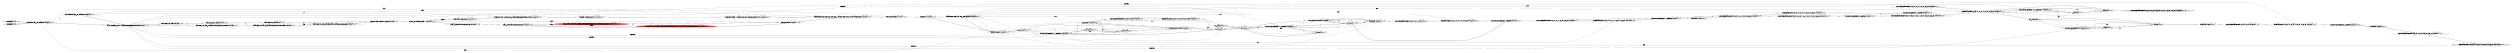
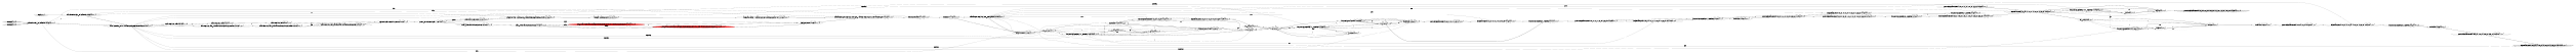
  digraph {
    rankdir=LR
    node [fillcolor=white shape=ellipse style=filled]
    edge [style=bold]
    n1 [label="driver.process(topic1,expectedKey,\"XX\" + expectedKey)@@@42@@@['1', '1', '0']"]
    n2 [label="processor.checkAndClearProcessResult(\"0:XX0+Y0\",\"0:XX0+YY0\",\"1:XX1+Y1\",\"1:XX1+YY1\",\"2:XX2+YY2\",\"3:XX3+YY3\")@@@44@@@['1', '1', '0']"]
    n3 [label="driver.process(topic1,expectedKey,\"X\" + expectedKey)@@@52@@@['0', '0', '1']"]
    n4 [label="checkJoinedValues(getter,kv(0,\"X0+YY0\"),kv(1,\"X1+YY1\"),kv(2,\"X2+YY2\"),kv(3,\"X3+YY3\"))@@@56@@@['1', '1', '1']"]
    n5 [label="driver.process(topic2,expectedKeys(i(,\"YYY\" + expectedKeys(i()@@@48@@@['1', '1', '0']"]
    n6 [label="int i = 0@@@57@@@['0', '0', '1']"]
    n7 [label="i < 2@@@46@@@['1', '1', '0']" shape=diamond]
    n8 [label="i++@@@47@@@['1', '1', '0']"]
    n9 [label="i < 2@@@31@@@['1', '1', '1']" shape=diamond]
    n10 [label="driver.process(topic2,expectedKeys(i(,\"Y\" + expectedKeys(i()@@@33@@@['1', '1', '1']"]
    n11 [label="i++@@@32@@@['0', '0', '1']"]
    n12 [label="driver.process(topic2,null,\"AnotherVal\")@@@35@@@['1', '1', '1']"]
    n13 [label="i < 2@@@28@@@['1', '1', '0']" shape=diamond]
    n14 [label="driver.flushState()@@@36@@@['1', '1', '1']"]
    n15 [label="driver.flushState()@@@68@@@['0', '0', '1']"]
    n16 [label="processor.checkAndClearProcessResult(\"0:XX0+null\",\"1:XX1+null\",\"2:XX2+YY2\",\"3:XX3+YY3\")@@@69@@@['0', '0', '1']"]
    n17 [fillcolor=lightgray label="checkJoinedValues(getter,kv(0,\"XX0+null\"),kv(1,\"XX1+null\"),kv(2,\"XX2+YY2\"),kv(3,\"XX3+YY3\"))@@@70@@@['0', '0', '1']"]
    n18 [label="StreamsBuilder builder = new StreamsBuilder()@@@3@@@['1', '1', '0']"]
    n19 [label="getter.init(driver.context())@@@20@@@['1', '1', '1']"]
    n20 [label="final int(( expectedKeys = new int((((edu.fdu.CPPDG.tinypdg.pe.ExpressionInfo@be3e7c@@@4@@@['1', '1', '1']"]
    n21 [label="KTableValueGetterSupplier<Integer,String> getterSupplier = ((KTableImpl<Integer,String,String>)joined).valueGetterSupplier()@@@16@@@['1', '1', '1']"]
    n22 [label="final StreamsBuilder builder = new StreamsBuilder()@@@3@@@['0', '0', '1']"]
    n23 [label="int i = 0@@@21@@@['1', '1', '1']"]
    n24 [label="driver.process(topic2,expectedKeys(i(,null)@@@60@@@['0', '0', '1']"]
    n25 [label="KTable<Integer,String> table1 = builder.table(intSerde,stringSerde,topic1,storeName1)@@@7@@@['0', '0', '1']"]
    n26 [label="driver.flushState()@@@27@@@['1', '1', '1']"]
    n27 [label="driver.process(topic1,expectedKeys(i(,\"X\" + expectedKeys(i()@@@24@@@['1', '1', '1']"]
    n28 [label="KStream<Integer,String> stream1@@@7@@@['1', '1', '0']"]
    n29 [label="driver.setUp(builder,stateDir)@@@17@@@['1', '1', '1']"]
    n30 [label="Collection<Set<String>> copartitionGroups = StreamsBuilderTest.getCopartitionedGroups(builder)@@@13@@@['0', '0', '1']"]
    n31 [label="i < 2@@@58@@@['0', '0', '1']" shape=diamond]
    n32 [label="i++@@@59@@@['0', '0', '1']"]
    n33 [fillcolor=lightgray label="processor.checkAndClearProcessResult(\"0:X0+YYY0\",\"0:X0+YYY0\",\"0:XX0+YYY0\",\"1:X1+YYY1\",\"1:X1+YYY1\",\"1:XX1+YYY1\")@@@50@@@['1', '1', '0']"]
    n34 [label="MockProcessorSupplier<Integer,String> processor@@@10@@@['1', '1', '1']"]
    n35 [label="processor = new MockProcessorSupplier<>()@@@11@@@['1', '1', '1']"]
    n36 [label="stream1 = builder.stream(intSerde,stringSerde,topic1)@@@12@@@['1', '1', '0']"]
    n37 [label="joined.process(processor)@@@15@@@['1', '1', '0']"]
    n38 [label="joined.toStream().process(processor)@@@12@@@['0', '0', '1']"]
    n39 [label="KTable<Integer,String> table2 = builder.table(intSerde,stringSerde,topic2,storeName2)@@@8@@@['0', '0', '1']"]
    n40 [label="KTable<Integer,String> joined = table1.leftJoin(table2,MockValueJoiner.TOSTRING_JOINER)@@@9@@@['0', '0', '1']"]
    n41 [label="processor.checkAndClearProcessResult(\"0:X0+YY0\",\"1:X1+YY1\",\"2:X2+YY2\",\"3:X3+YY3\")@@@49@@@['1', '1', '1']"]
    n42 [label="processor.checkAndClearProcessResult(\"0:X0+YY0\",\"0:X0+YY0\",\"1:X1+YY1\",\"1:X1+YY1\",\"2:X2+YY2\",\"3:X3+YY3\")@@@40@@@['1', '1', '0']"]
    n43 [label="checkJoinedValues(getter,kv(0,\"X0+YY0\"),kv(1,\"X1+YY1\"),kv(2,\"X2+YY2\"),kv(3,\"X3+YY3\"))@@@50@@@['0', '0', '1']"]
+   n44 [fillcolor=lightgray label="testJoin['0', '0', '1']" shape=diamond]
    n45 [label="driver.flushState()@@@48@@@['0', '0', '1']"]
    n46 [label="checkJoinedValues(getter,kv(0,\"X0+null\"),kv(1,\"X1+null\"),kv(2,\"X2+YY2\"),kv(3,\"X3+YY3\"))@@@64@@@['0', '0', '1']"]
    n47 [label="driver.process(topic1,expectedKey,\"XX\" + expectedKey)@@@66@@@['0', '0', '1']"]
    n48 [label="driver.flushState()@@@62@@@['0', '0', '1']"]
    n49 [label="KStream<Integer,String> stream2@@@8@@@['1', '1', '0']"]
    n50 [label="KStream<Integer,String> joined@@@9@@@['1', '1', '0']"]
    n51 [label="driver.process(topic1,expectedKey,\"X\" + expectedKey)@@@40@@@['1', '1', '1']"]
    n52 [label="processor.checkAndClearProcessResult(\"0:X0+Y0\",\"1:X1+Y1\",\"2:X2+null\",\"3:X3+null\")@@@43@@@['1', '1', '1']"]
    n53 [label="processor.checkAndClearProcessResult(\"0:X0+Y0\",\"1:X1+Y1\")@@@37@@@['0', '0', '1']"]
    n54 [label="int i = 0@@@30@@@['0', '0', '1']"]
    n55 [label="assertEquals(new HashSet<>(Arrays.asList(topic1,topic2)),copartitionGroups.iterator().next())@@@15@@@['0', '0', '1']"]
    n56 [label="stream2 = builder.stream(intSerde,stringSerde,topic2)@@@13@@@['1', '1', '0']"]
    n57 [fillcolor=red label="joined = stream1.outerJoin(stream2,MockValueJoiner.TOSTRING_JOINER,JoinWindows.of(100),intSerde,stringSerde,stringSerde)@@@14@@@['1', '0', '0']"]
    n58 [fillcolor=red label="joined = stream1.outerJoin(stream2,MockValueJoiner.TOSTRING_JOINER,JoinWindows.of(100),Joined.with(intSerde,stringSerde,stringSerde))@@@14@@@['0', '1', '0']"]
    n59 [label="processor.checkAndClearProcessResult(\"0:X0+null\",\"1:X1+null\")@@@28@@@['0', '0', '1']"]
    n60 [label="driver.process(topic1,null,\"SomeVal\")@@@26@@@['1', '1', '1']"]
    n61 [label="checkJoinedValues(getter,kv(0,\"X0+null\"),kv(1,\"X1+null\"),kv(2,null),kv(3,null))@@@29@@@['0', '0', '1']"]
    n62 [label="i < 2@@@22@@@['1', '1', '0']" shape=diamond]
    n63 [fillcolor=lightgray label="testOuterJoin['1', '0', '0']" shape=diamond]
    n64 [label="checkJoinedValues(getter,kv(0,\"X0+Y0\"),kv(1,\"X1+Y1\"),kv(2,\"X2+null\"),kv(3,\"X3+null\"))@@@44@@@['0', '0', '1']"]
    n65 [label="driver.process(topic2,expectedKey,\"YY\" + expectedKey)@@@46@@@['1', '1', '1']"]
    n66 [label="i++@@@23@@@['0', '0', '1']"]
    n67 [label="i < 2@@@22@@@['0', '0', '1']" shape=diamond]
    n68 [fillcolor=lightgray label="testOuterJoin['0', '1', '0']" shape=diamond]
    n69 [label="driver.setTime(0L)@@@18@@@['1', '1', '1']"]
    n70 [label="KTableValueGetter<Integer,String> getter = getterSupplier.get()@@@19@@@['0', '0', '1']"]
    n71 [label="checkJoinedValues(getter,kv(0,\"X0+Y0\"),kv(1,\"X1+Y1\"),kv(2,null),kv(3,null))@@@38@@@['0', '0', '1']"]
    n72 [label="processor.checkAndClearProcessResult(\"0:X0+null\",\"1:X1+null\")@@@63@@@['0', '0', '1']"]
    n73 [label="assertEquals(1,copartitionGroups.size())@@@14@@@['0', '0', '1']"]
    n74 [label="processor.checkAndClearProcessResult(\"0:X0+YY0\",\"1:X1+YY1\",\"2:X2+YY2\",\"3:X3+YY3\")@@@55@@@['0', '0', '1']"]
    n1 -> n2
    n1 -> n3 [label=0 style=dashed]
    n2 -> n4
    n4 -> n5 [label=i style=solid]
    n4 -> n6
    n4 -> n7
    n4 -> n7 [label=i style=solid]
    n4 -> n8 [label=i style=solid]
    n5 -> n8
    n5 -> n24 [label=0 style=dashed]
    n6 -> n8 [label=true style=dotted]
    n6 -> n24 [label=i style=solid]
    n6 -> n31
    n6 -> n31 [label=i style=solid]
    n6 -> n32 [label=i style=solid]
    n7 -> n5
    n7 -> n5 [label=true style=dotted]
    n7 -> n33
    n8 -> n5 [label=i style=solid]
    n8 -> n7 [label=i style=solid]
    n8 -> n7
    n9 -> n10
    n9 -> n10 [label=true style=dotted]
    n9 -> n11 [label=table2 style=dotted]
    n9 -> n12
    n10 -> n11
    n10 -> n12 [label=i style=solid]
    n10 -> n13
    n10 -> n13 [label=i style=solid]
    n10 -> n14 [label=i style=solid]
    n11 -> n9 [label=i style=solid]
    n11 -> n9
    n11 -> n10 [label=i style=solid]
    n12 -> n13 [label=i style=solid]
    n12 -> n13
    n12 -> n14 [label=i style=solid]
    n12 -> n14
    n13 -> n12 [label=true style=dotted]
    n13 -> n14
    n13 -> n14 [label=true style=dotted]
    n13 -> n51
    n14 -> n12
    n14 -> n53
    n15 -> n16
    n16 -> n17
    n18 -> n19 [label=builder style=solid]
    n18 -> n20
    n18 -> n21 [label=builder style=solid]
    n18 -> n22 [label=0 style=dashed]
    n19 -> n23
    n20 -> n5 [label=expectedKeys style=solid]
    n20 -> n10 [label=expectedKeys style=solid]
    n20 -> n14 [label=expectedKeys style=solid]
    n20 -> n24 [label=expectedKeys style=solid]
    n20 -> n25
    n20 -> n26 [label=expectedKeys style=solid]
    n20 -> n27 [label=expectedKeys style=solid]
    n20 -> n28
    n21 -> n29
    n22 -> n20
    n22 -> n29 [label=builder style=solid]
    n22 -> n30 [label=builder style=solid]
    n23 -> n27 [label=i style=solid]
    n23 -> n27
    n23 -> n66 [label=i style=solid]
    n23 -> n67
    n23 -> n67 [label=i style=solid]
    n24 -> n32
    n25 -> n39
    n26 -> n59
    n26 -> n60
    n27 -> n26 [label=i style=solid]
    n27 -> n60 [label=i style=solid]
    n27 -> n62 [label=i style=solid]
    n27 -> n62
    n27 -> n66
    n28 -> n25 [label=0 style=dashed]
    n28 -> n49
    n29 -> n69
    n30 -> n73
    n31 -> n24
    n31 -> n24 [label=true style=dotted]
    n31 -> n32 [label=true style=dotted]
    n31 -> n48
    n32 -> n24 [label=i style=solid]
    n32 -> n31
    n32 -> n31 [label=i style=solid]
    n34 -> n35
    n35 -> n36
    n35 -> n37 [label=processor style=solid]
    n35 -> n38 [label=processor style=solid]
    n35 -> n38
    n36 -> n56
    n37 -> n21
    n38 -> n30
    n39 -> n40 [label=table2 style=solid]
    n39 -> n40
    n40 -> n34
    n41 -> n42
    n41 -> n43
    n42 -> n1
    n43 -> n3
+   n44 -> n22
    n45 -> n41
    n46 -> n47
    n47 -> n15
    n48 -> n72
    n49 -> n39 [label=0 style=dashed]
    n49 -> n50
    n50 -> n34
    n50 -> n40 [label=0 style=dashed]
    n51 -> n52
    n52 -> n64
    n52 -> n65
    n53 -> n71
    n54 -> n9 [label=i style=solid]
    n54 -> n9
    n54 -> n10 [label=i style=solid]
    n55 -> n21
    n56 -> n57 [label=stream2 style=solid]
    n56 -> n57
    n56 -> n58 [label=stream2 style=solid]
    n56 -> n58
    n57 -> n37
    n57 -> n58 [label=0 style=dashed]
    n58 -> n37
    n59 -> n61
    n60 -> n26
    n60 -> n26 [label=i style=solid]
    n60 -> n62 [label=i style=solid]
    n60 -> n62
    n61 -> n54
    n62 -> n9
    n62 -> n26
    n62 -> n26 [label=true style=dotted]
    n62 -> n60 [label=true style=dotted]
    n63 -> n18
    n64 -> n65
    n65 -> n41
    n65 -> n45
    n66 -> n27 [label=i style=solid]
    n66 -> n67 [label=i style=solid]
    n66 -> n67
    n67 -> n27 [label=true style=dotted]
    n67 -> n27
    n67 -> n60
    n67 -> n66 [label=true style=dotted]
    n68 -> n18
    n69 -> n19
    n69 -> n70
    n70 -> n4 [label=getter style=solid]
    n70 -> n17 [label=getter style=solid]
    n70 -> n19
    n70 -> n43 [label=getter style=solid]
    n70 -> n46 [label=getter style=solid]
    n70 -> n61 [label=getter style=solid]
    n70 -> n64 [label=getter style=solid]
    n70 -> n71 [label=getter style=solid]
    n71 -> n51
    n72 -> n46
    n73 -> n55
    n74 -> n4
  }
